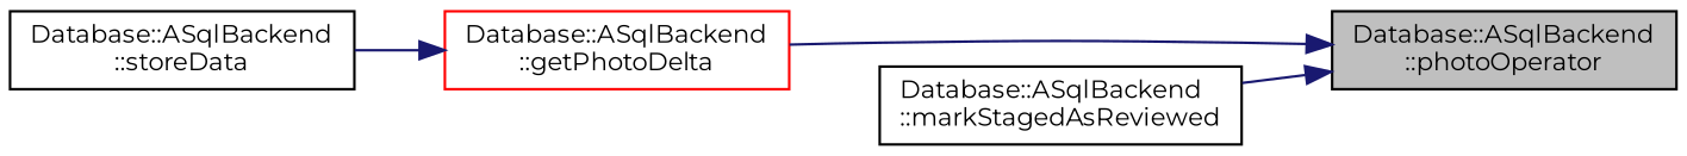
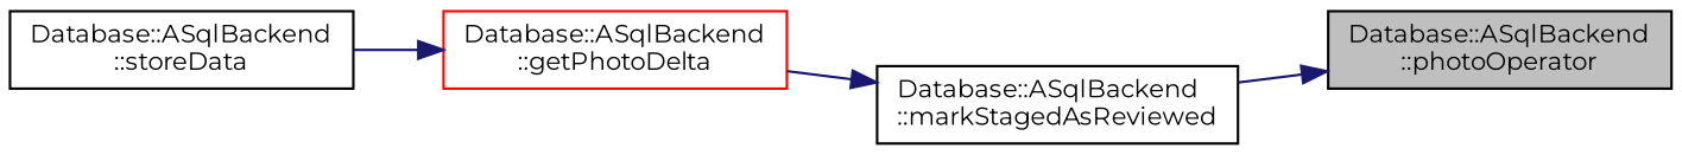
  digraph {
    fontname=Montserrat
    rankdir=RL
    node [color=black fillcolor=white fontname=Montserrat fontsize=10 shape=record style=filled]
    edge [color=midnightblue dir=back fontname=Montserrat fontsize=10 labelfontname=Helvetica labelfontsize=10 style=solid]
    n1 [fillcolor=grey75 fontcolor=black height=0.2 label="Database::ASqlBackend\l::photoOperator" width=0.4]
    n2 [color=red height=0.2 label="Database::ASqlBackend\l::getPhotoDelta" width=0.4]
    n3 [height=0.2 label="Database::ASqlBackend\l::markStagedAsReviewed" width=0.4]
    n4 [height=0.2 label="Database::ASqlBackend\l::storeData" width=0.4]
-   n1 -> n2
+   n3 -> n2
    n1 -> n3
    n2 -> n4
  }
